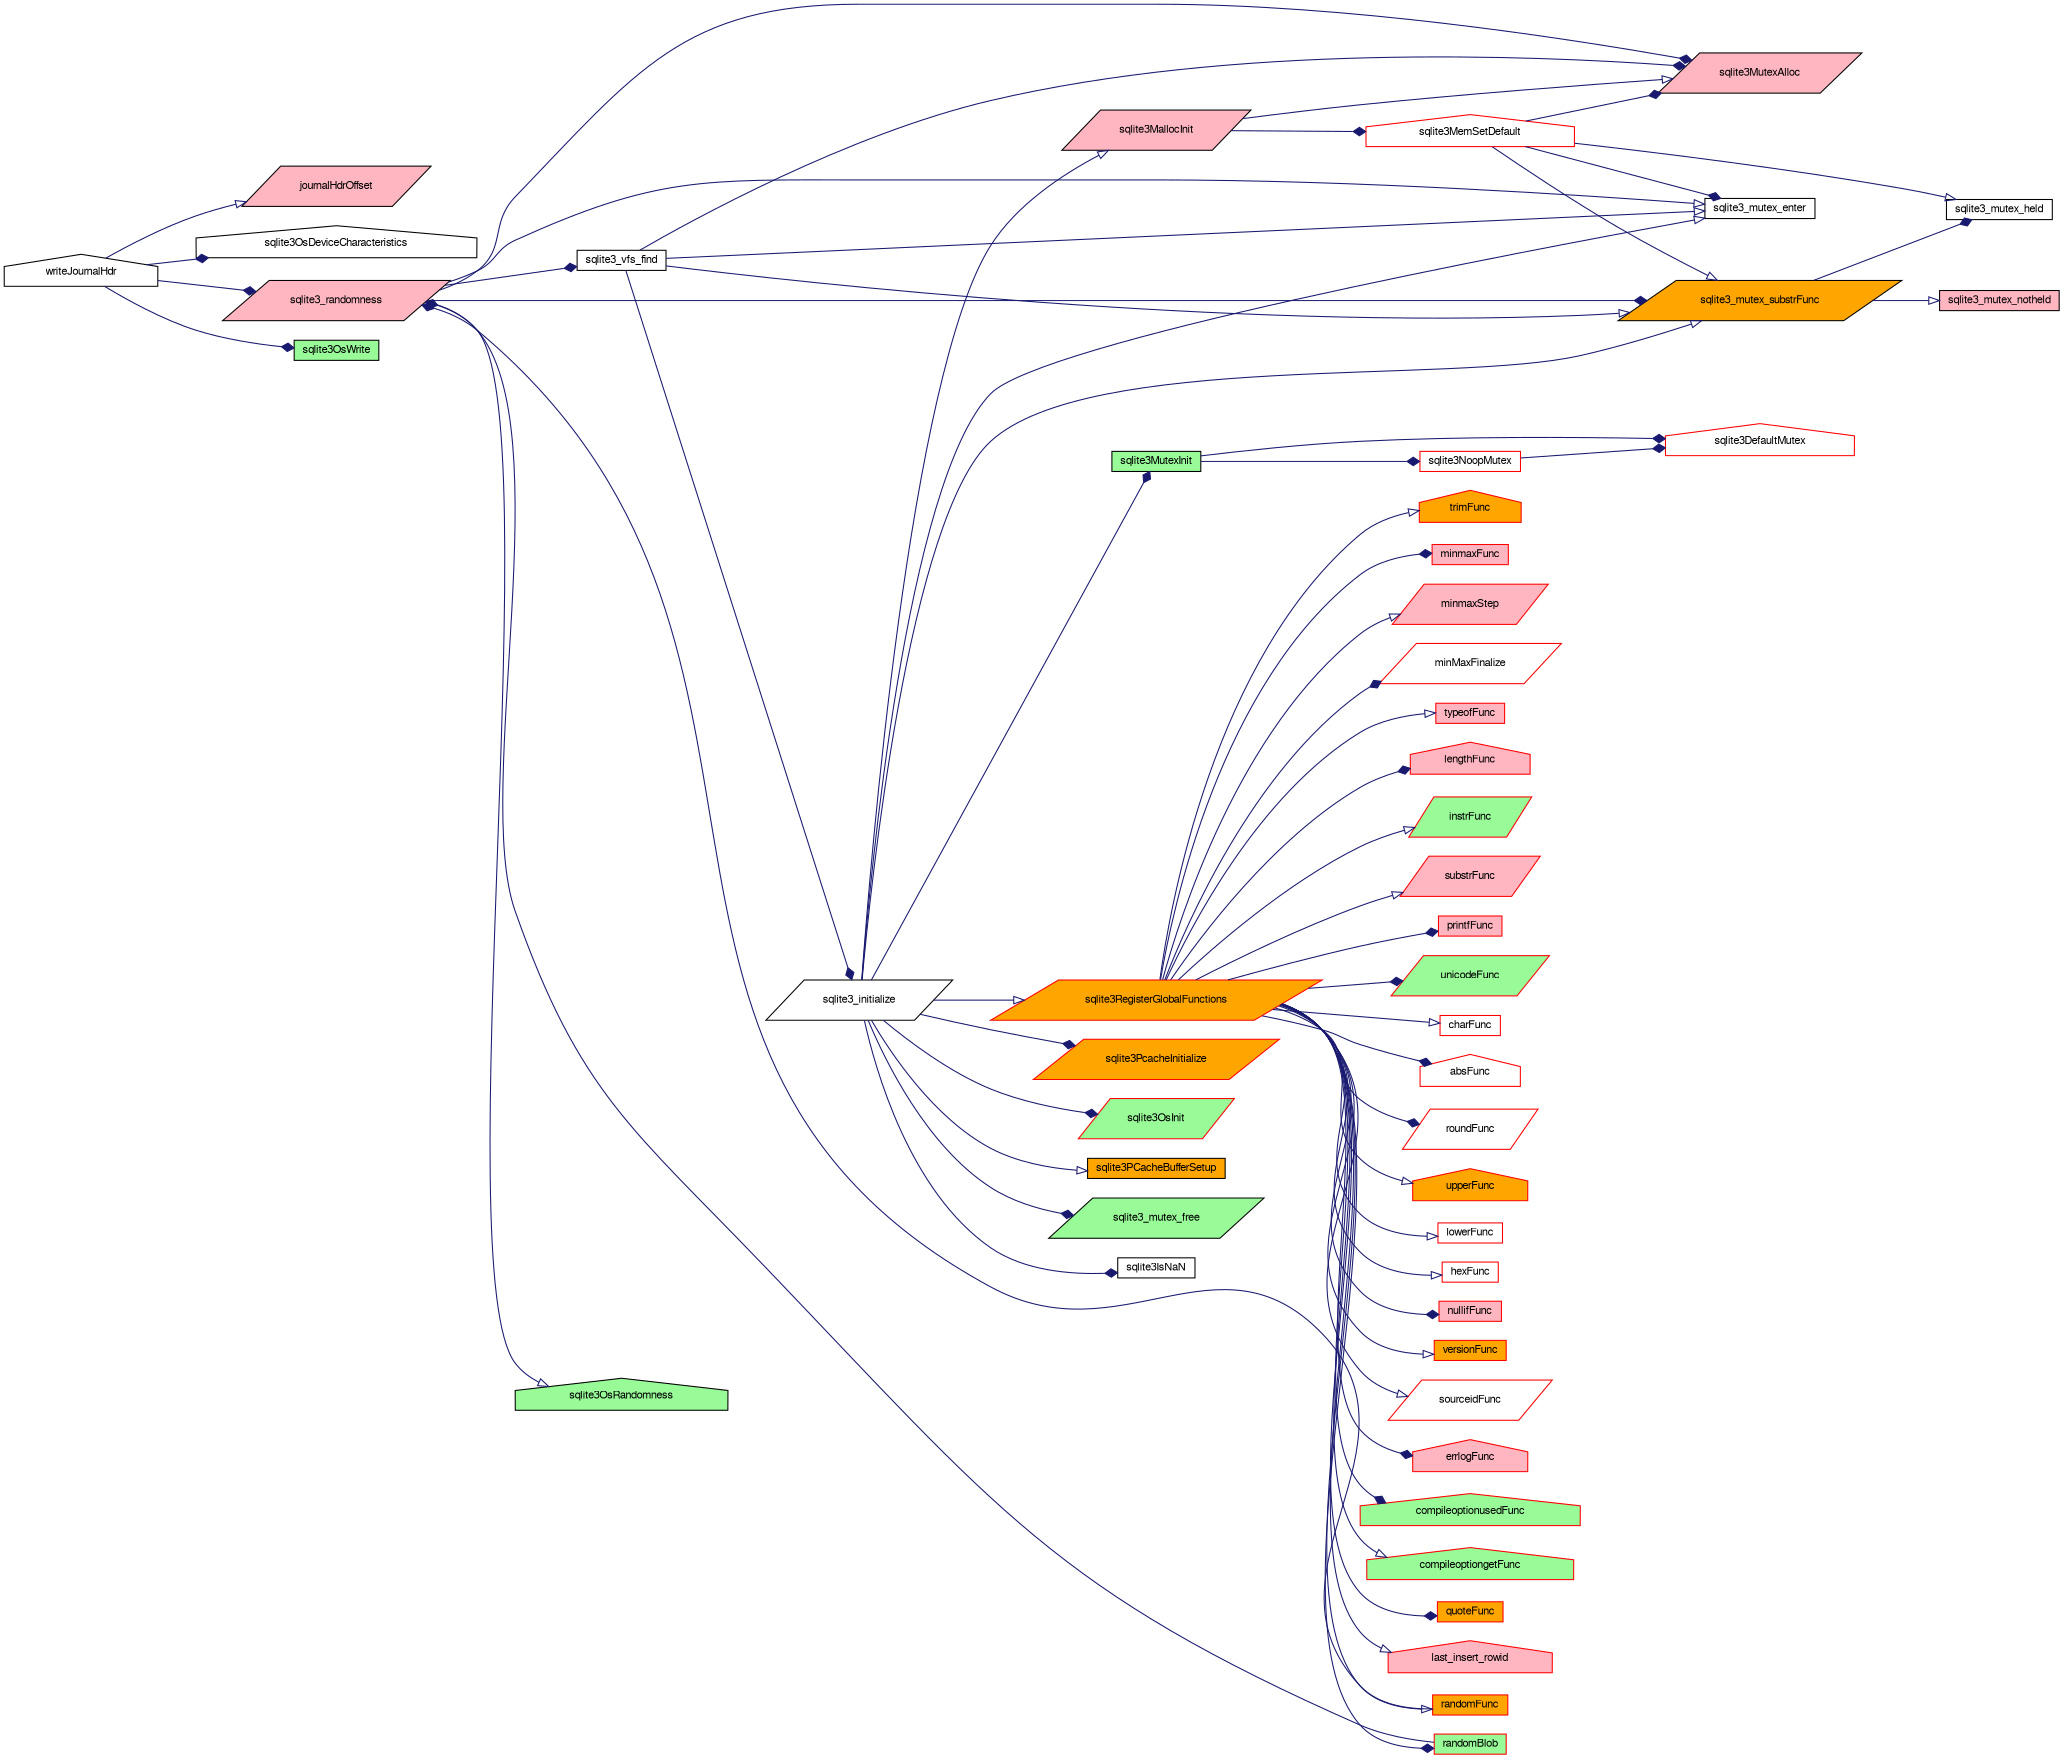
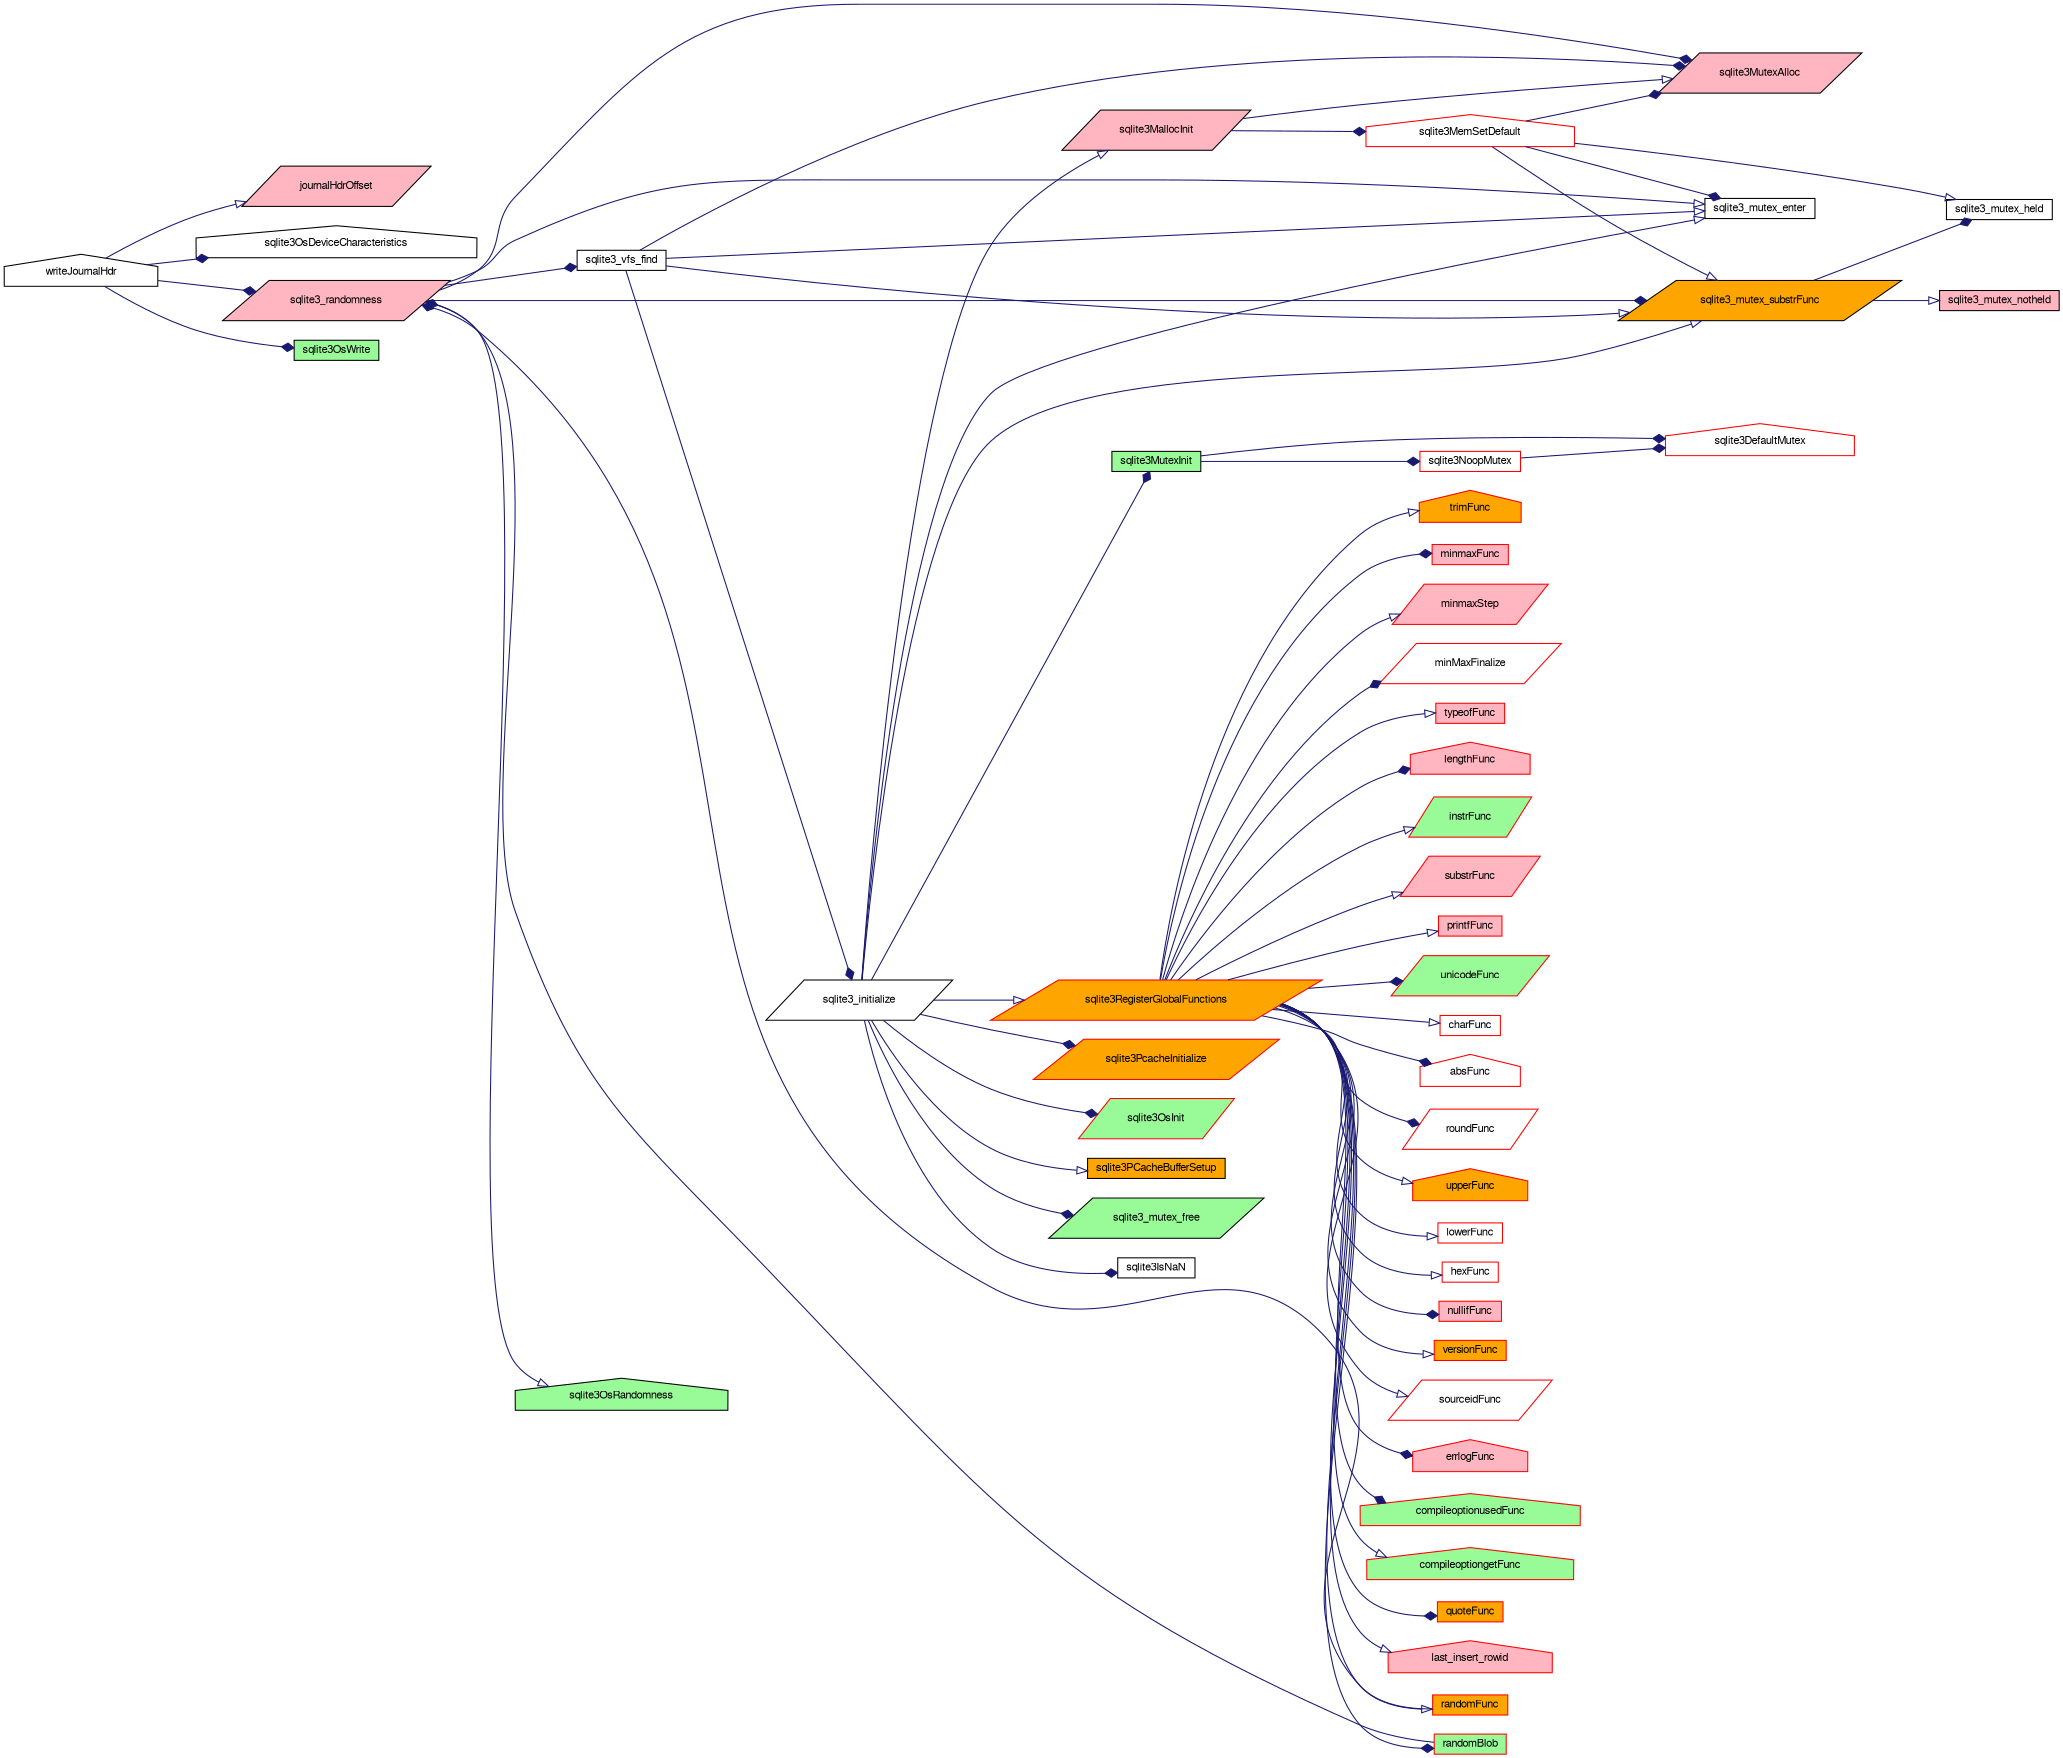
  digraph {
    rankdir=LR
    node [color=red fillcolor=white fontname=FreeSans fontsize=10 shape=box style=filled]
    edge [arrowhead=diamond color=midnightblue fontname=FreeSans fontsize=10 labelfontname=FreeSans labelfontsize=10 style=solid]
    n1 [color=black fontcolor=black height=0.2 label=writeJournalHdr shape=house width=0.4]
    n2 [color=black fillcolor=lightpink height=0.2 label=journalHdrOffset shape=parallelogram width=0.4]
    n3 [color=black height=0.2 label=sqlite3OsDeviceCharacteristics shape=house width=0.4]
    n4 [color=black fillcolor=lightpink height=0.2 label=sqlite3_randomness shape=parallelogram width=0.4]
    n5 [color=black fillcolor=palegreen height=0.2 label=sqlite3OsWrite width=0.4]
    n6 [color=black fillcolor=lightpink height=0.2 label=sqlite3MutexAlloc shape=parallelogram width=0.4]
    n7 [color=black height=0.2 label=sqlite3_mutex_enter width=0.4]
    n8 [color=black fillcolor=orange height=0.2 label=sqlite3_mutex_substrFunc shape=parallelogram width=0.4]
    n9 [color=black fillcolor=palegreen height=0.2 label=sqlite3OsRandomness shape=house width=0.4]
    n10 [color=black height=0.2 label=sqlite3_vfs_find width=0.4]
    n11 [color=black height=0.2 label=sqlite3_mutex_held width=0.4]
    n12 [color=black fillcolor=lightpink height=0.2 label=sqlite3_mutex_notheld width=0.4]
    n13 [color=black height=0.2 label=sqlite3_initialize shape=parallelogram width=0.4]
    n14 [color=black fillcolor=palegreen height=0.2 label=sqlite3MutexInit width=0.4]
    n15 [color=black fillcolor=lightpink height=0.2 label=sqlite3MallocInit shape=parallelogram width=0.4]
    n16 [fillcolor=orange height=0.2 label=sqlite3RegisterGlobalFunctions shape=parallelogram width=0.4]
    n17 [fillcolor=orange height=0.2 label=sqlite3PcacheInitialize shape=parallelogram width=0.4]
    n18 [fillcolor=palegreen height=0.2 label=sqlite3OsInit shape=parallelogram width=0.4]
    n19 [color=black fillcolor=orange height=0.2 label=sqlite3PCacheBufferSetup width=0.4]
    n20 [color=black fillcolor=palegreen height=0.2 label=sqlite3_mutex_free shape=parallelogram width=0.4]
    n21 [color=black height=0.2 label=sqlite3IsNaN width=0.4]
    n22 [height=0.2 label=sqlite3DefaultMutex shape=house width=0.4]
    n23 [height=0.2 label=sqlite3NoopMutex width=0.4]
    n24 [height=0.2 label=sqlite3MemSetDefault shape=house width=0.4]
    n25 [fillcolor=orange height=0.2 label=trimFunc shape=house width=0.4]
    n26 [fillcolor=lightpink height=0.2 label=minmaxFunc width=0.4]
    n27 [fillcolor=lightpink height=0.2 label=minmaxStep shape=parallelogram width=0.4]
    n28 [height=0.2 label=minMaxFinalize shape=parallelogram width=0.4]
    n29 [fillcolor=lightpink height=0.2 label=typeofFunc width=0.4]
    n30 [fillcolor=lightpink height=0.2 label=lengthFunc shape=house width=0.4]
    n31 [fillcolor=palegreen height=0.2 label=instrFunc shape=parallelogram width=0.4]
    n32 [fillcolor=lightpink height=0.2 label=substrFunc shape=parallelogram width=0.4]
    n33 [fillcolor=lightpink height=0.2 label=printfFunc width=0.4]
    n34 [fillcolor=palegreen height=0.2 label=unicodeFunc shape=parallelogram width=0.4]
    n35 [height=0.2 label=charFunc width=0.4]
    n36 [height=0.2 label=absFunc shape=house width=0.4]
    n37 [height=0.2 label=roundFunc shape=parallelogram width=0.4]
    n38 [fillcolor=orange height=0.2 label=upperFunc shape=house width=0.4]
    n39 [height=0.2 label=lowerFunc width=0.4]
    n40 [height=0.2 label=hexFunc width=0.4]
    n41 [fillcolor=orange height=0.2 label=randomFunc width=0.4]
    n42 [fillcolor=palegreen height=0.2 label=randomBlob width=0.4]
    n43 [fillcolor=lightpink height=0.2 label=nullifFunc width=0.4]
    n44 [fillcolor=orange height=0.2 label=versionFunc width=0.4]
    n45 [height=0.2 label=sourceidFunc shape=parallelogram width=0.4]
    n46 [fillcolor=lightpink height=0.2 label=errlogFunc shape=house width=0.4]
    n47 [fillcolor=palegreen height=0.2 label=compileoptionusedFunc shape=house width=0.4]
    n48 [fillcolor=palegreen height=0.2 label=compileoptiongetFunc shape=house width=0.4]
    n49 [fillcolor=orange height=0.2 label=quoteFunc width=0.4]
    n50 [fillcolor=lightpink height=0.2 label=last_insert_rowid shape=house width=0.4]
    n1 -> n2 [arrowhead=onormal]
    n1 -> n3
    n1 -> n4
    n1 -> n5
    n4 -> n6
    n4 -> n7 [arrowhead=onormal]
    n4 -> n8
    n4 -> n9 [arrowhead=onormal]
    n4 -> n10
    n8 -> n11
    n8 -> n12 [arrowhead=onormal]
    n10 -> n6
    n10 -> n7 [arrowhead=onormal]
    n10 -> n8 [arrowhead=onormal]
    n10 -> n13
    n13 -> n7 [arrowhead=onormal]
    n13 -> n8 [arrowhead=onormal]
    n13 -> n14
    n13 -> n15 [arrowhead=onormal]
    n13 -> n16 [arrowhead=onormal]
    n13 -> n17
    n13 -> n18
    n13 -> n19 [arrowhead=onormal]
    n13 -> n20
    n13 -> n21
    n14 -> n22
    n14 -> n23
    n15 -> n6 [arrowhead=onormal]
    n15 -> n24
    n16 -> n25 [arrowhead=onormal]
    n16 -> n26
    n16 -> n27 [arrowhead=onormal]
    n16 -> n28
    n16 -> n29 [arrowhead=onormal]
    n16 -> n30
    n16 -> n31 [arrowhead=onormal]
    n16 -> n32 [arrowhead=onormal]
-   n16 -> n33
+   n16 -> n33 [arrowhead=onormal]
    n16 -> n34
    n16 -> n35 [arrowhead=onormal]
    n16 -> n36
    n16 -> n37
    n16 -> n38 [arrowhead=onormal]
    n16 -> n39 [arrowhead=onormal]
    n16 -> n40 [arrowhead=onormal]
    n16 -> n41 [arrowhead=onormal]
    n16 -> n42
    n16 -> n43
    n16 -> n44 [arrowhead=onormal]
    n16 -> n45 [arrowhead=onormal]
    n16 -> n46
    n16 -> n47
    n16 -> n48 [arrowhead=onormal]
    n16 -> n49
    n16 -> n50 [arrowhead=onormal]
    n23 -> n22
    n24 -> n6
    n24 -> n7
    n24 -> n8 [arrowhead=onormal]
    n24 -> n11 [arrowhead=onormal]
    n41 -> n4
    n42 -> n4
  }
